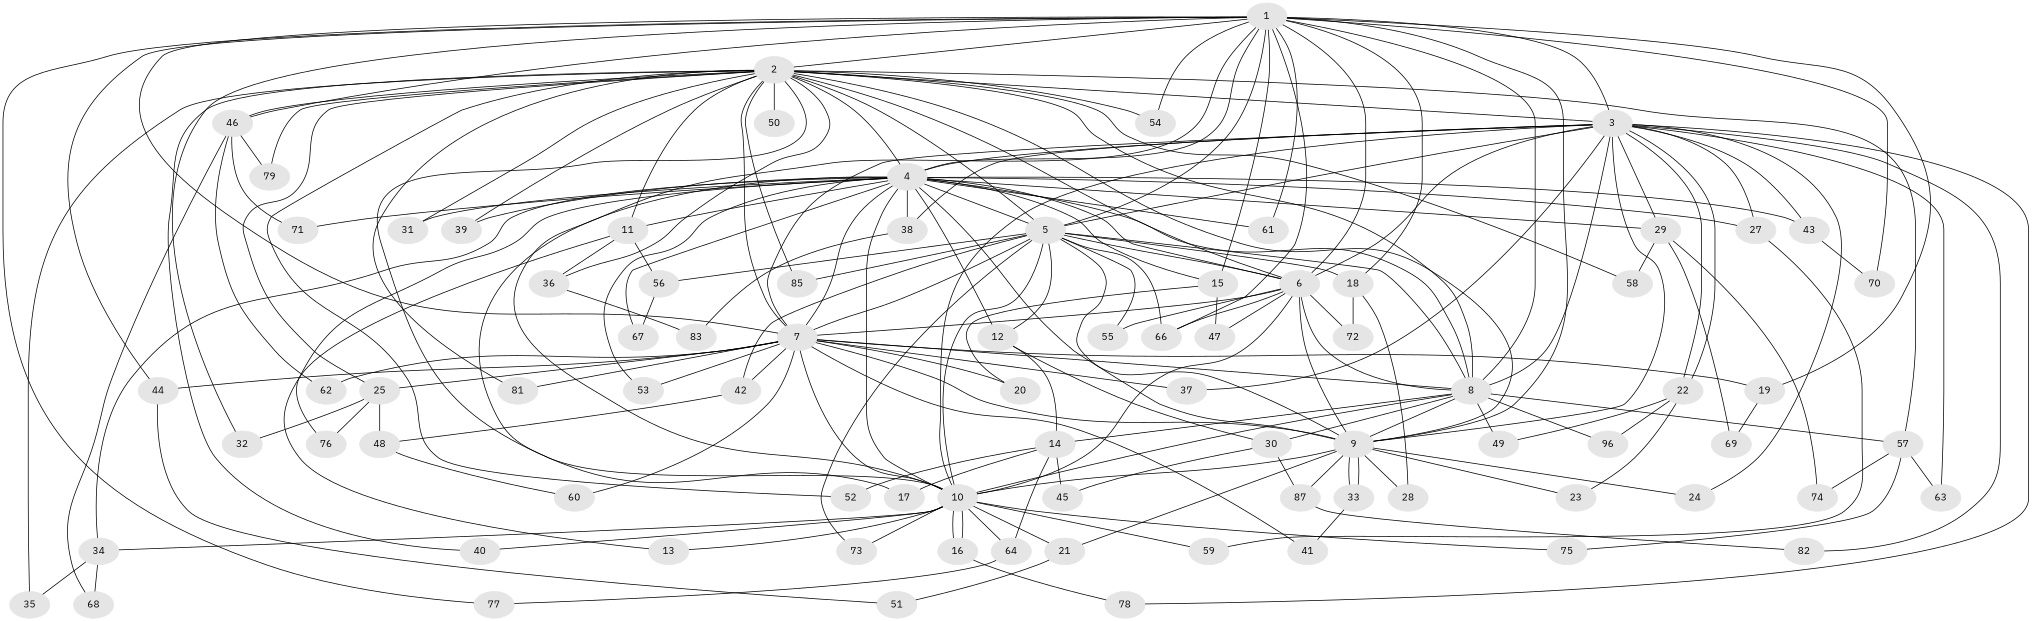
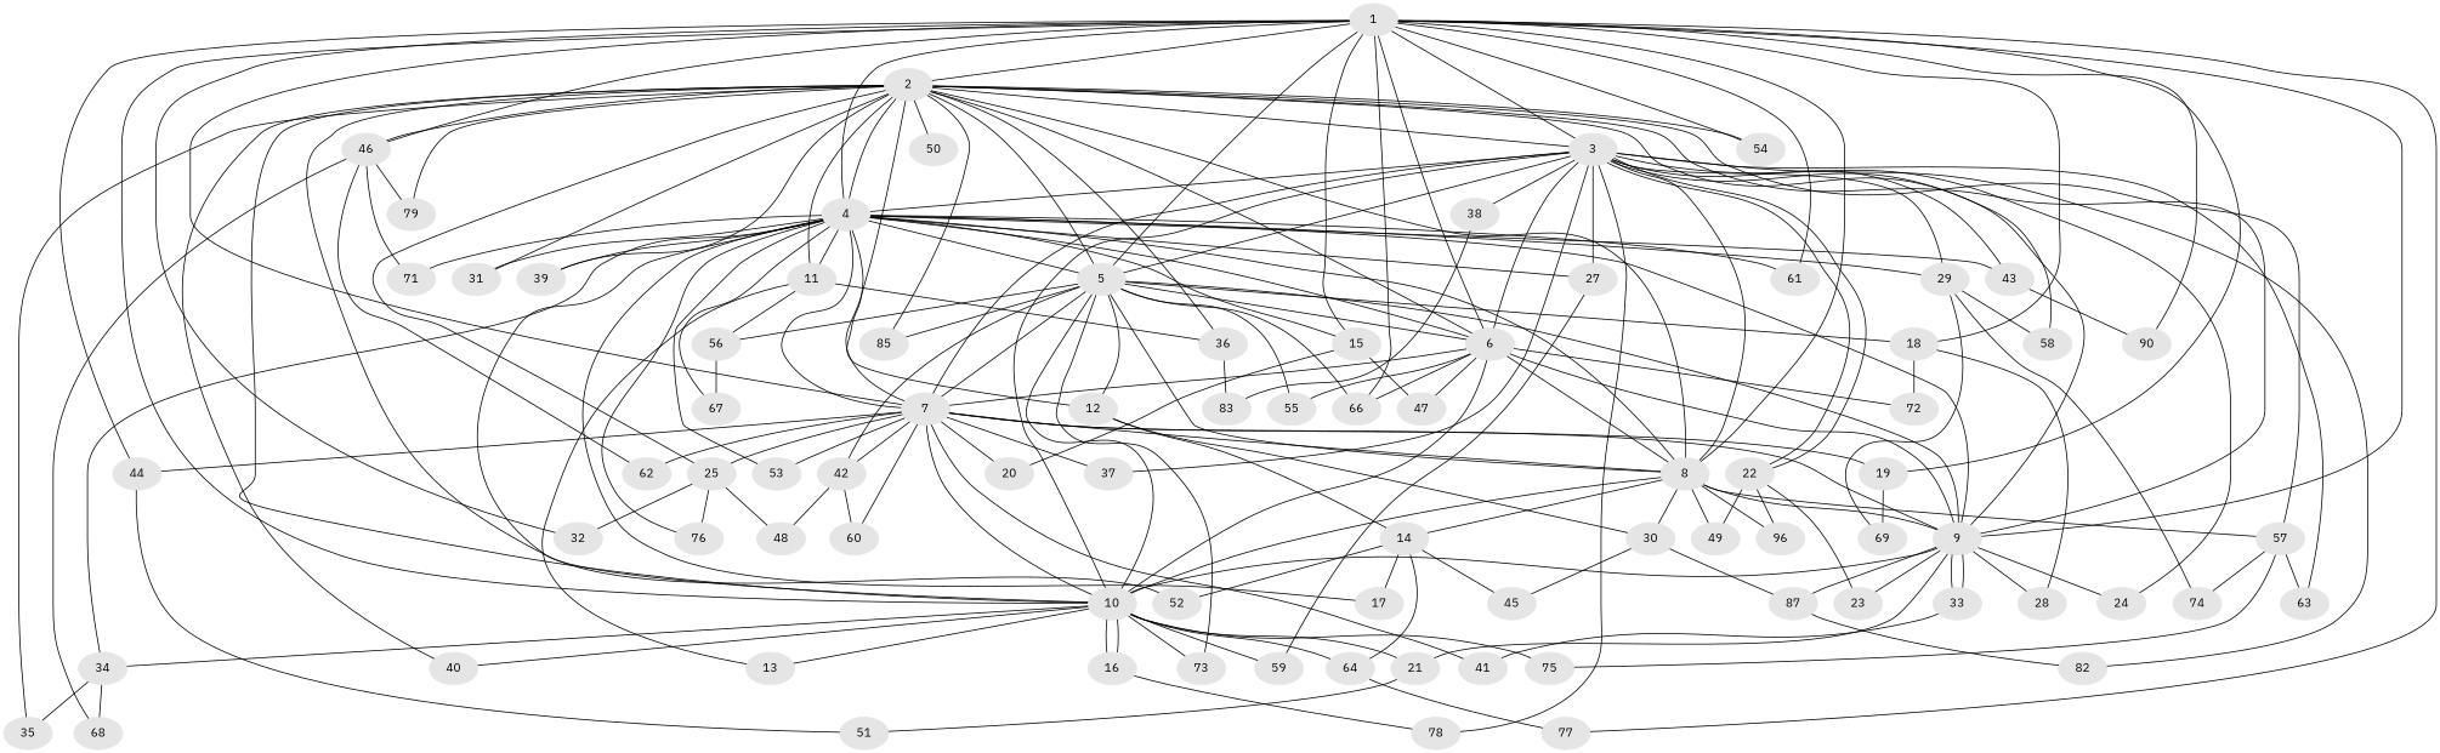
  graph {
    fontname="IBM Plex Sans"
    node [color=gray90 fontname="IBM Plex Sans" style=filled]
    edge [fontname="IBM Plex Sans"]
    1
    2
    3
    4
    5
    6
    7
    8
    9
    10
    15
    18
    19
    32
    44
    46
    54
    61
    66
-   70
+   70 [label=90]
    77
    11
    25
    31
    35
    36
    39
    40
    50
    52
    57
    58
    n33 [label=85]
    79
-   81
    22
    24
    27
    29
    37
    38
    43
    63
    78
    82
    12
    17
    34
    53
    67
    71
    76
    42
    55
    56
    73
    47
    72
    20
    41
    60
    62
    14
    n64 [label=96]
    30
    49
    21
    23
    28
    33
    n71 [label=87]
    13
    16
    59
    64
    75
    69
    51
    68
    48
    83
    74
    45
    1 -- 2
    1 -- 3
    1 -- 4
    1 -- 5
    1 -- 6
    1 -- 7
    1 -- 8
    1 -- 9
    1 -- 10
    1 -- 15
    1 -- 18
    1 -- 19
    1 -- 32
    1 -- 44
    1 -- 46
    1 -- 54
    1 -- 61
    1 -- 66
    1 -- 70
    1 -- 77
    2 -- 3
    2 -- 4
    2 -- 5
    2 -- 6
    2 -- 7
    2 -- 8
    2 -- 9
    2 -- 10
    2 -- 46
    2 -- 54
    2 -- 11
    2 -- 25
    2 -- 31
    2 -- 35
    2 -- 36
    2 -- 39
    2 -- 40
    2 -- 50
    2 -- 52
    2 -- 57
    2 -- 58
    2 -- n33
    2 -- 79
-   2 -- 81
    3 -- 4
    3 -- 5
    3 -- 6
    3 -- 7
    3 -- 8
    3 -- 9
    3 -- 10
    3 -- 22
    3 -- 22
    3 -- 24
    3 -- 27
    3 -- 29
    3 -- 37
    3 -- 38
    3 -- 43
    3 -- 63
    3 -- 78
    3 -- 82
    4 -- 5
    4 -- 6
    4 -- 7
    4 -- 8
    4 -- 9
    4 -- 10
    4 -- 15
    4 -- 61
    4 -- 11
    4 -- 31
    4 -- 39
    4 -- 27
    4 -- 29
-   4 -- 38
    4 -- 43
    4 -- 12
    4 -- 17
    4 -- 34
    4 -- 53
    4 -- 67
    4 -- 71
    4 -- 76
    5 -- 6
    5 -- 7
    5 -- 8
    5 -- 9
    5 -- 10
    5 -- 18
    5 -- 66
    5 -- n33
    5 -- 12
    5 -- 42
    5 -- 55
    5 -- 56
    5 -- 73
    6 -- 7
    6 -- 8
    6 -- 9
    6 -- 10
    6 -- 66
    6 -- 55
    6 -- 47
    6 -- 72
    7 -- 8
    7 -- 9
    7 -- 10
    7 -- 19
    7 -- 44
    7 -- 25
-   7 -- 81
    7 -- 37
    7 -- 53
    7 -- 42
    7 -- 20
    7 -- 41
    7 -- 60
    7 -- 62
    8 -- 9
    8 -- 10
    8 -- 57
    8 -- 14
    8 -- n64
    8 -- 30
    8 -- 49
    9 -- 10
    9 -- 24
    9 -- 21
    9 -- 23
    9 -- 28
    9 -- 33
    9 -- 33
    9 -- n71
    10 -- 40
    10 -- 34
    10 -- 73
    10 -- 21
    10 -- 13
    10 -- 16
    10 -- 16
    10 -- 59
    10 -- 64
    10 -- 75
    15 -- 47
    15 -- 20
    18 -- 72
    18 -- 28
    19 -- 69
    44 -- 51
    46 -- 79
    46 -- 71
    46 -- 62
    46 -- 68
    11 -- 36
    11 -- 56
    11 -- 13
    25 -- 32
    25 -- 76
    25 -- 48
    36 -- 83
    57 -- 63
    57 -- 75
    57 -- 74
    22 -- n64
    22 -- 49
    22 -- 23
    27 -- 59
    29 -- 58
    29 -- 69
    29 -- 74
    38 -- 83
    43 -- 70
    12 -- 14
    12 -- 30
    34 -- 35
    34 -- 68
-   48 -- 60
+   42 -- 60
    42 -- 48
    56 -- 67
    14 -- 52
    14 -- 17
    14 -- 64
    14 -- 45
    30 -- n71
    30 -- 45
    21 -- 51
    33 -- 41
    n71 -- 82
    16 -- 78
    64 -- 77
  }
